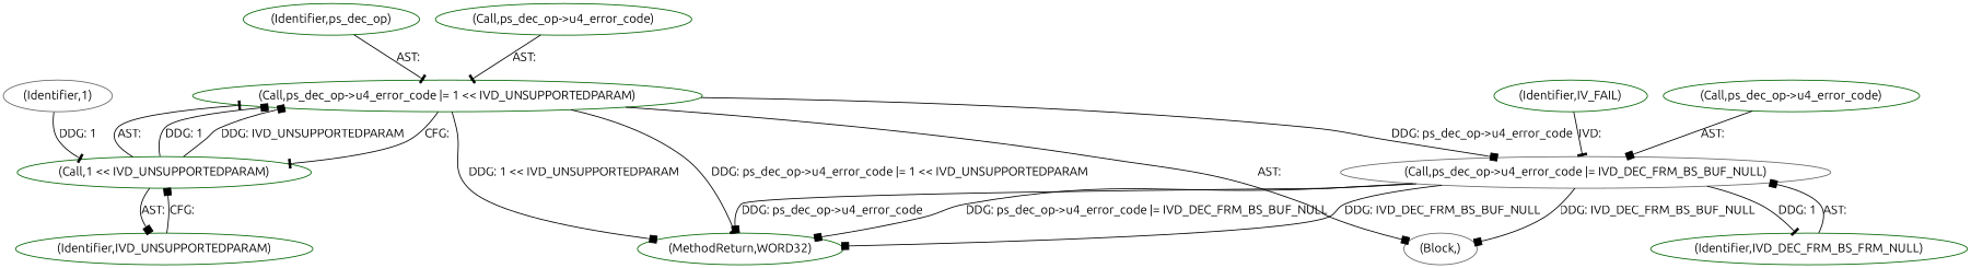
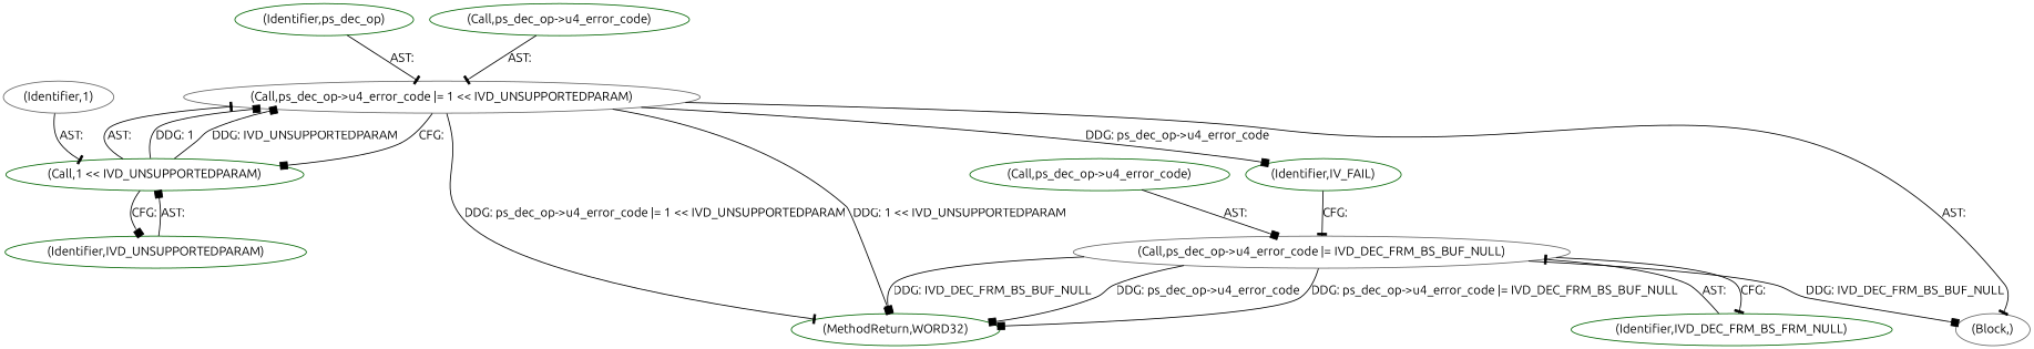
  digraph {
    fontname=Ubuntu
    node [color=darkgreen fontname=Ubuntu]
    edge [arrowhead=box fontname=Ubuntu]
-   n1 [label="(Call,ps_dec_op->u4_error_code |= 1 << IVD_UNSUPPORTEDPARAM)"]
+   n1 [color=gray40 label="(Call,ps_dec_op->u4_error_code |= 1 << IVD_UNSUPPORTEDPARAM)"]
    n2 [label="(Call,1 << IVD_UNSUPPORTEDPARAM)"]
    n3 [color=gray40 label="(Call,ps_dec_op->u4_error_code |= IVD_DEC_FRM_BS_BUF_NULL)"]
    n4 [label="(MethodReturn,WORD32)"]
    n5 [color=gray40 label="(Block,)"]
    n6 [label="(Identifier,IVD_UNSUPPORTEDPARAM)"]
    n7 [label="(Identifier,IVD_DEC_FRM_BS_FRM_NULL)"]
    n8 [color=gray40 label="(Identifier,1)"]
    n9 [label="(Identifier,ps_dec_op)"]
    n10 [label="(Identifier,IV_FAIL)"]
    n11 [label="(Call,ps_dec_op->u4_error_code)"]
    n12 [label="(Call,ps_dec_op->u4_error_code)"]
-   n1 -> n2 [arrowhead=tee label="CFG: "]
-   n1 -> n3 [label="DDG: ps_dec_op->u4_error_code"]
+   n1 -> n2 [label="CFG: "]
+   n1 -> n10 [label="DDG: ps_dec_op->u4_error_code"]
    n1 -> n4 [arrowhead=tee label="DDG: ps_dec_op->u4_error_code |= 1 << IVD_UNSUPPORTEDPARAM"]
    n1 -> n4 [label="DDG: 1 << IVD_UNSUPPORTEDPARAM"]
-   n1 -> n5 [label="AST: "]
+   n1 -> n5 [arrowhead=tee label="AST: "]
    n2 -> n1 [arrowhead=tee label="AST: "]
    n2 -> n1 [label="DDG: 1"]
    n2 -> n1 [label="DDG: IVD_UNSUPPORTEDPARAM"]
-   n2 -> n6 [label="AST: "]
+   n2 -> n6 [label="CFG: "]
    n3 -> n4 [label="DDG: ps_dec_op->u4_error_code"]
    n3 -> n4 [label="DDG: ps_dec_op->u4_error_code |= IVD_DEC_FRM_BS_BUF_NULL"]
    n3 -> n4 [label="DDG: IVD_DEC_FRM_BS_BUF_NULL"]
    n3 -> n5 [label="DDG: IVD_DEC_FRM_BS_BUF_NULL"]
-   n3 -> n7 [arrowhead=tee label="DDG: 1"]
-   n6 -> n2 [label="CFG: "]
-   n7 -> n3 [label="AST: "]
-   n8 -> n2 [arrowhead=tee label="DDG: 1"]
+   n3 -> n7 [arrowhead=tee label="CFG: "]
+   n6 -> n2 [label="AST: "]
+   n7 -> n3 [arrowhead=tee label="AST: "]
+   n8 -> n2 [arrowhead=tee label="AST: "]
    n9 -> n1 [arrowhead=tee label="AST: "]
-   n10 -> n3 [arrowhead=tee label="IVD: "]
+   n10 -> n3 [arrowhead=tee label="CFG: "]
    n11 -> n3 [label="AST: "]
    n12 -> n1 [arrowhead=tee label="AST: "]
  }
